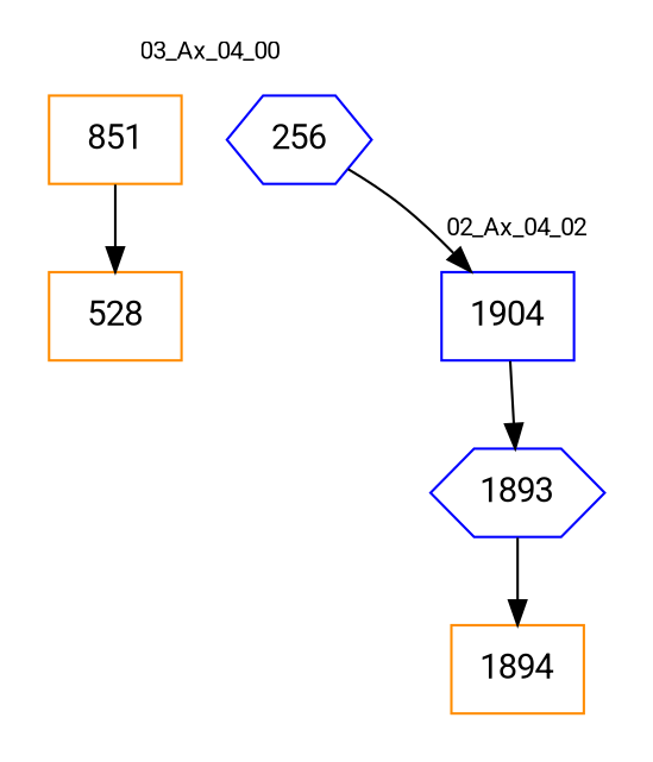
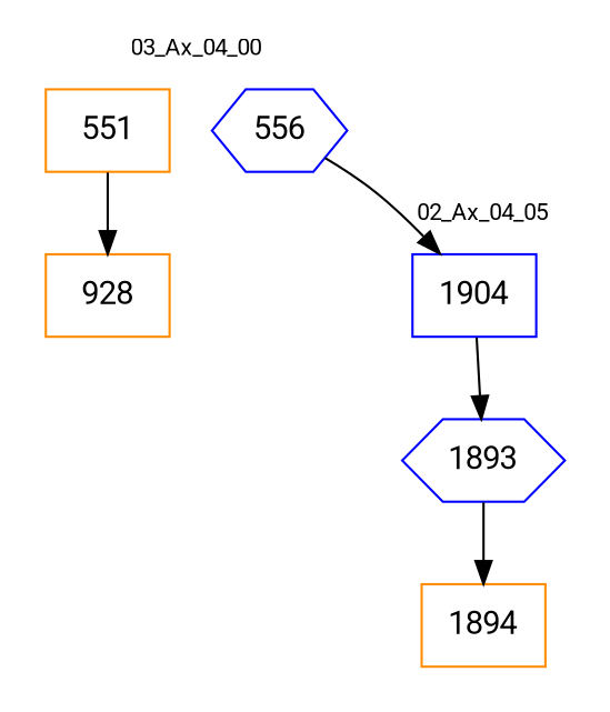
  digraph {
    fontname=Roboto
    node [color=blue fontname=Roboto shape=box]
    edge [color=black fontname=Roboto]
    n1 [label=1904]
    n2 [label=1893 shape=hexagon]
    n3 [color=darkorange label=1894]
-   n4 [label=256 shape=hexagon]
-   n5 [color=darkorange label=851]
-   n6 [color=darkorange label=528]
+   n4 [label=556 shape=hexagon]
+   n5 [color=darkorange label=551]
+   n6 [color=darkorange label=928]
    subgraph cluster_1 {
      color=white
      fontsize=10
-     label="02_Ax_04_02"
+     label="02_Ax_04_05"
      n1
      n2
      n3
    }
    subgraph cluster_2 {
      color=white
      fontsize=10
      label="03_Ax_04_00"
      n4
      n5
      n6
    }
    n1 -> n2
    n2 -> n3
    n4 -> n1
    n5 -> n6
  }
